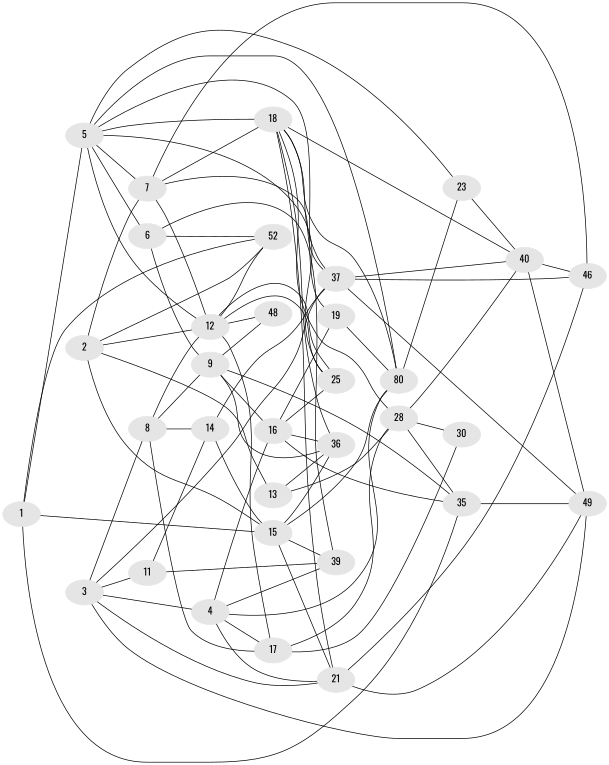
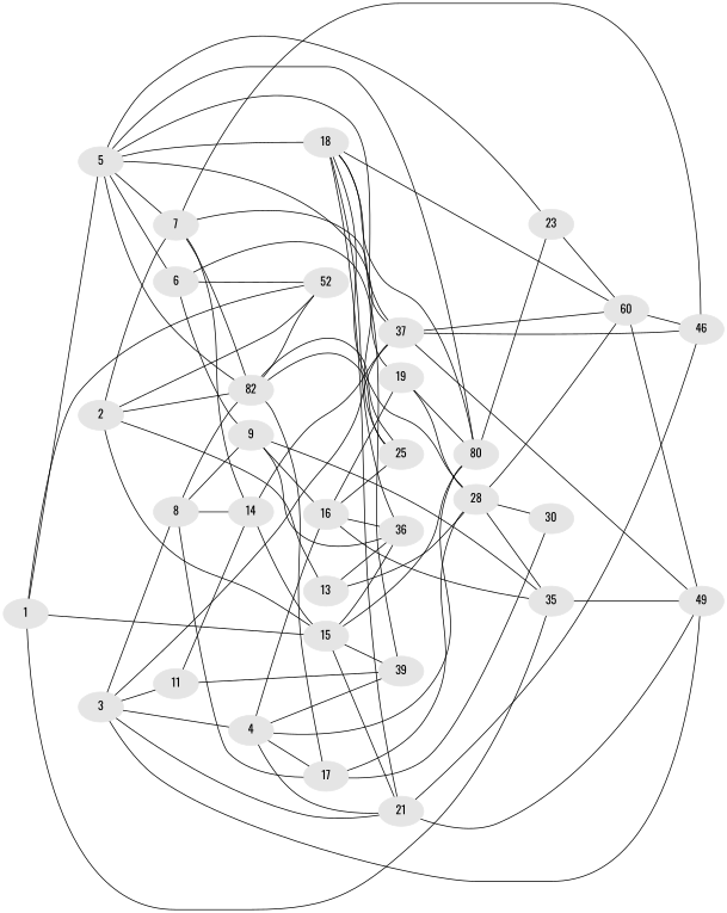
  graph {
    fontname=Oswald
    rankdir=LR
    node [color=gray90 fontname=Oswald style=filled]
    edge [fontname=Oswald]
    1 [super="+33"]
    5 [super="+42"]
    15 [super="+53"]
    35
    52
    7 [super="+38"]
-   12 [super="+32"]
+   12 [super="+32" label=82]
    n8 [label=80 super="+22"]
    6 [super="+50"]
    18 [super="+41"]
    19
    23
    25 [super="+34"]
    21
    39
    36
    49 [super="+55"]
    2 [super="+24"]
    13
    37 [super="+44"]
    14 [super="+29"]
    46 [super="+51"]
    17 [super="+26"]
-   48
    n25 [label=28 super="+45"]
    3 [super="+54"]
    4 [super="+31"]
    8 [super="+10"]
    11
    16 [super="+28"]
    9 [super="+43"]
-   40 [super="+47"]
+   40 [super="+47" label=60]
    30
    1 -- 5
    1 -- 15
    1 -- 35 [weight=2]
    1 -- 52
    5 -- 7
    5 -- 12
    5 -- n8
    5 -- 6
    5 -- 18
    5 -- 19
    5 -- 23
    5 -- 25
    15 -- n8
    15 -- 21
    15 -- 39
    15 -- 36
    35 -- 49
    7 -- 12
    7 -- 37
-   7 -- 18
+   7 -- 14
    7 -- 46
    12 -- 52
    12 -- 25
    12 -- 25
    12 -- 17
-   12 -- 48
    n8 -- 23
    6 -- 52
    6 -- 39
    6 -- 9 [weight=2]
    18 -- n8
    18 -- 21
    18 -- 36
    18 -- 37
    18 -- n25
    18 -- 40
    19 -- n8
+   19 -- n25
    23 -- 40
    21 -- 49
    21 -- 46
    2 -- 15
    2 -- 52
    2 -- 7
    2 -- 12
    2 -- 13
    13 -- 36
    13 -- n25
    37 -- 49
    37 -- 46
    37 -- 40
    14 -- 15
    14 -- 37
    17 -- n25
    17 -- 30
    n25 -- 35
    n25 -- 40
    n25 -- 30
    3 -- 21
    3 -- 49
    3 -- 37
    3 -- 4
    3 -- 8
    3 -- 11
    4 -- n8
    4 -- 21
    4 -- 39
    4 -- 17
    4 -- 16
    8 -- 12
    8 -- 14
    8 -- 17
    8 -- 9
    11 -- 39
    11 -- 14
    16 -- 35
    16 -- 19
    16 -- 25
    16 -- 36
    9 -- 35
    9 -- 36
-   9 -- 48
    9 -- 16
    40 -- 49
    40 -- 46
  }
